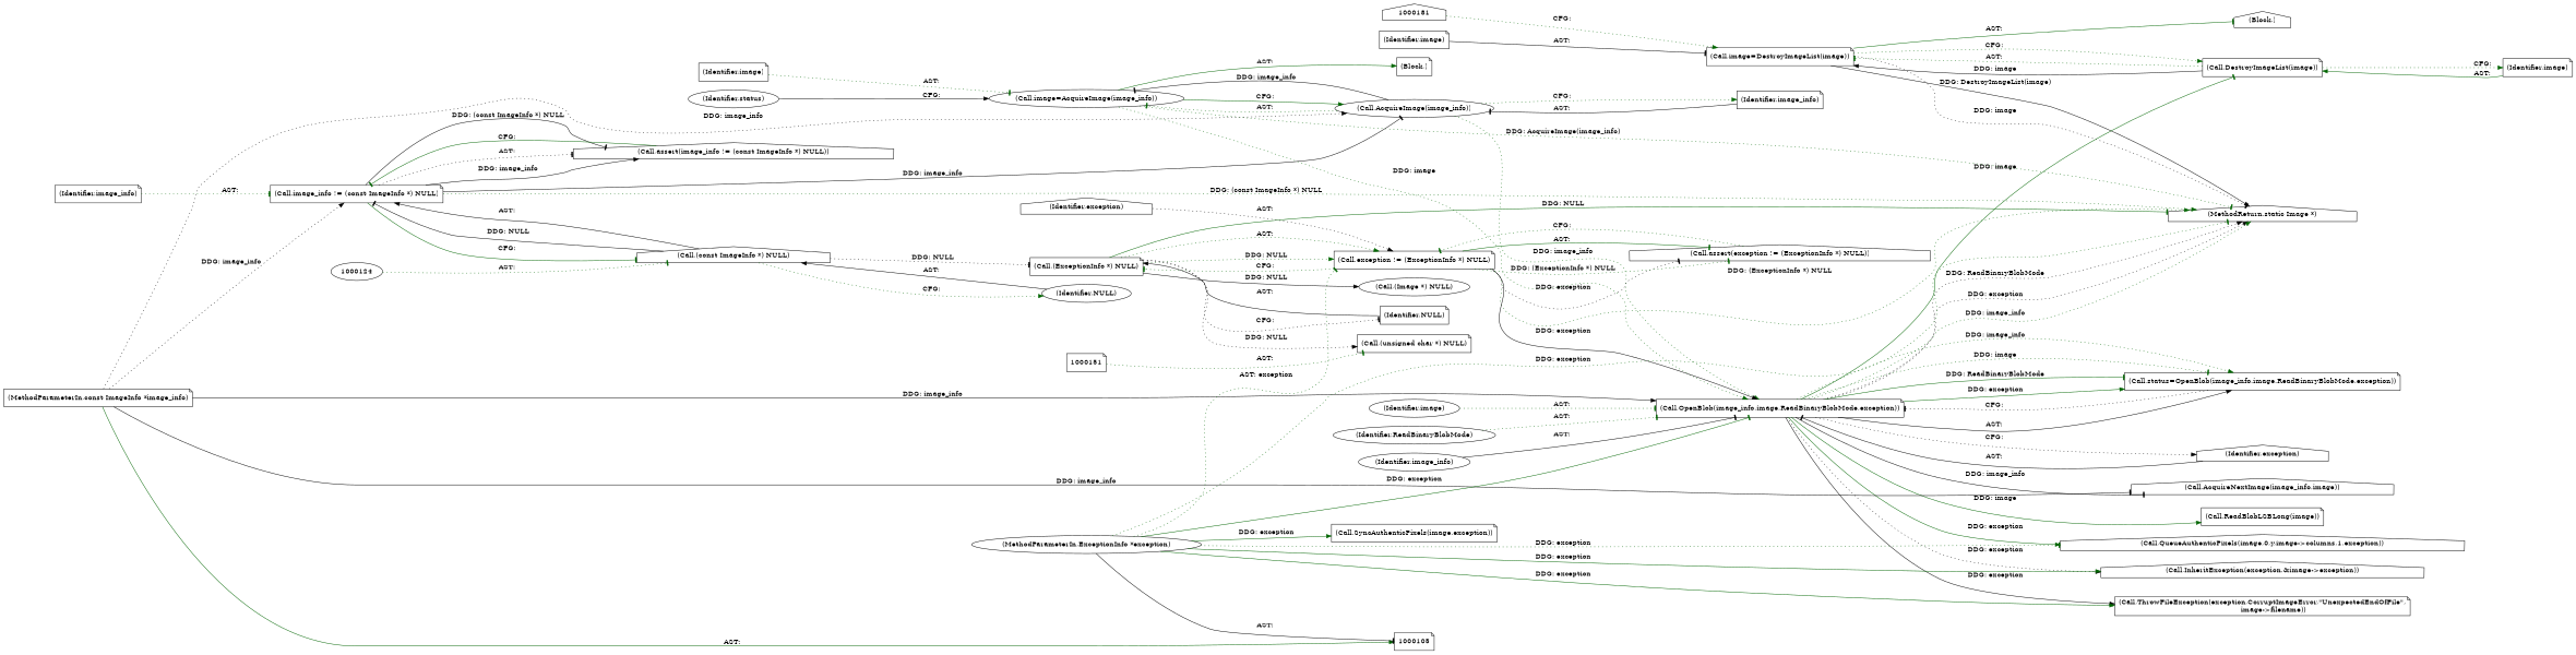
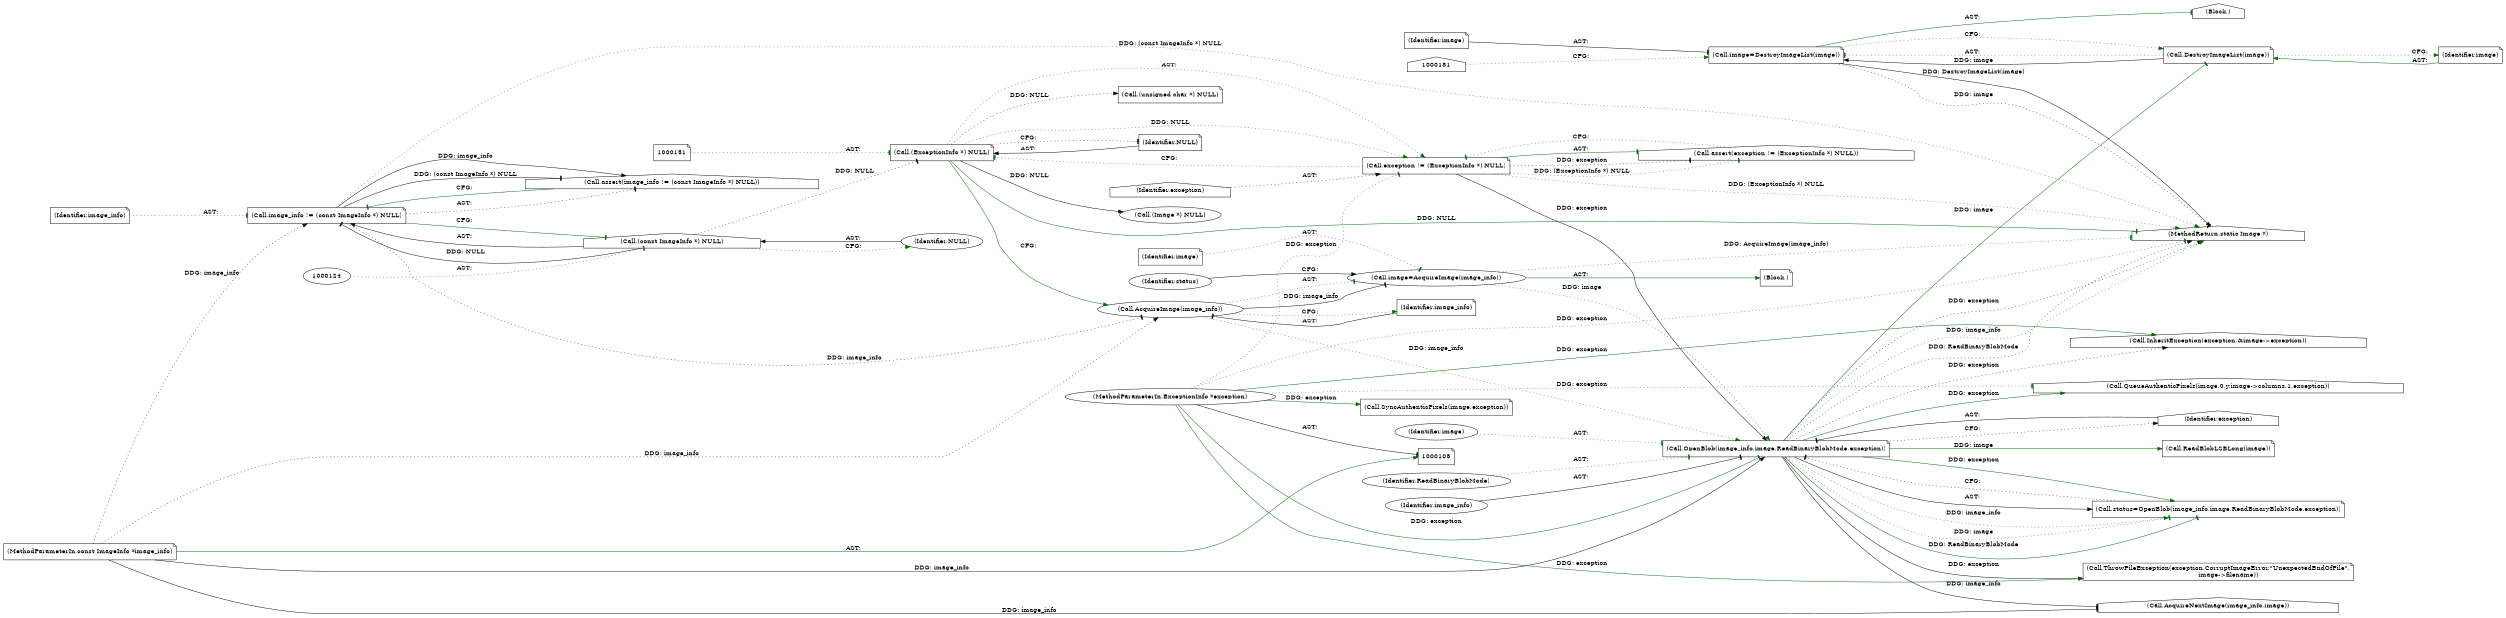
  digraph {
    rankdir=LR
    node [shape=note]
    edge [arrowhead=normal color=darkgreen style=dotted]
    n1 [label="(Call,image=DestroyImageList(image))"]
    n2 [label="(Call,DestroyImageList(image))"]
    n3 [label="(Block,)" shape=house]
    n4 [label="(MethodReturn,static Image *)" shape=house]
    n5 [label="(Identifier,image)"]
    n6 [label="(Call,OpenBlob(image_info,image,ReadBinaryBlobMode,exception))"]
    n7 [label="(Identifier,exception)" shape=house]
    n8 [label="(Call,ReadBlobLSBLong(image))"]
    n9 [label="(Call,status=OpenBlob(image_info,image,ReadBinaryBlobMode,exception))"]
    n10 [label="(Call,InheritException(exception,&image->exception))" shape=house]
    n11 [label="(Call,AcquireNextImage(image_info,image))" shape=house]
    n12 [label="(Call,QueueAuthenticPixels(image,0,y,image->columns,1,exception))" shape=house]
    n13 [label="(Call,ThrowFileException(exception,CorruptImageError,\"UnexpectedEndOfFile\",\n          image->filename))"]
    n14 [label="(Call,AcquireImage(image_info))" shape=ellipse]
    n15 [label="(Call,image=AcquireImage(image_info))" shape=ellipse]
    n16 [label="(Identifier,image_info)"]
    n17 [label="(Block,)"]
    n18 [label="(Call,image_info != (const ImageInfo *) NULL)"]
    n19 [label="(Call,(const ImageInfo *) NULL)" shape=house]
    n20 [label="(Call,assert(image_info != (const ImageInfo *) NULL))" shape=house]
    n21 [label="(Call,(ExceptionInfo *) NULL)"]
    n22 [label="(Identifier,NULL)" shape=ellipse]
    n23 [label="(MethodParameterIn,const ImageInfo *image_info)"]
    1000105
    n25 [label="(Call,exception != (ExceptionInfo *) NULL)"]
    n26 [label="(Identifier,NULL)"]
    n27 [label="(Call,(Image *) NULL)" shape=ellipse]
    n28 [label="(Call,(unsigned char *) NULL)"]
    n29 [label="(Call,assert(exception != (ExceptionInfo *) NULL))" shape=house]
    n30 [label="(MethodParameterIn,ExceptionInfo *exception)" shape=ellipse]
    n31 [label="(Call,SyncAuthenticPixels(image,exception))"]
    n32 [label="(Identifier,image_info)"]
    n33 [label="(Identifier,exception)" shape=house]
    n34 [label="(Identifier,ReadBinaryBlobMode)" shape=ellipse]
    n35 [label="(Identifier,image_info)" shape=ellipse]
    n36 [label="(Identifier,status)" shape=ellipse]
    n37 [label="(Identifier,image)"]
    n38 [label="(Identifier,image)"]
    n39 [label="(Identifier,image)" shape=ellipse]
    1000181 [shape=house]
    1000124 [shape=ellipse]
    1000151
    n1 -> n2 [label="CFG: "]
    n1 -> n3 [arrowhead=tee label="AST: " style=solid]
    n1 -> n4 [arrowhead=tee color=black label="DDG: image"]
    n1 -> n4 [color=black label="DDG: DestroyImageList(image)" style=solid]
    n2 -> n1 [arrowhead=tee label="AST: "]
    n2 -> n1 [color=black label="DDG: image" style=solid]
    n2 -> n5 [label="CFG: "]
    n5 -> n2 [label="AST: " style=solid]
    n6 -> n2 [arrowhead=tee label="DDG: image" style=solid]
    n6 -> n4 [color=black label="DDG: ReadBinaryBlobMode"]
    n6 -> n4 [color=black label="DDG: exception"]
    n6 -> n4 [label="DDG: image_info"]
    n6 -> n7 [color=black label="CFG: "]
    n6 -> n8 [label="DDG: image" style=solid]
    n6 -> n9 [color=black label="AST: " style=solid]
    n6 -> n9 [label="DDG: image_info"]
    n6 -> n9 [arrowhead=tee label="DDG: image"]
    n6 -> n9 [arrowhead=tee label="DDG: ReadBinaryBlobMode" style=solid]
    n6 -> n9 [label="DDG: exception" style=solid]
    n6 -> n10 [color=black label="DDG: exception"]
    n6 -> n11 [arrowhead=tee color=black label="DDG: image_info" style=solid]
    n6 -> n12 [label="DDG: exception" style=solid]
    n6 -> n13 [color=black label="DDG: exception" style=solid]
    n7 -> n6 [arrowhead=tee color=black label="AST: " style=solid]
    n9 -> n6 [arrowhead=tee color=black label="CFG: "]
    n14 -> n6 [label="DDG: image_info"]
    n14 -> n15 [arrowhead=tee label="AST: "]
    n14 -> n15 [arrowhead=tee color=black label="DDG: image_info" style=solid]
    n14 -> n16 [label="CFG: "]
    n15 -> n4 [arrowhead=tee label="DDG: AcquireImage(image_info)"]
    n15 -> n6 [label="DDG: image"]
-   n15 -> n14 [label="CFG: " style=solid]
+   n21 -> n14 [label="CFG: " style=solid]
    n15 -> n17 [label="AST: " style=solid]
    n16 -> n14 [arrowhead=tee color=black label="AST: " style=solid]
    n18 -> n4 [label="DDG: (const ImageInfo *) NULL"]
-   n18 -> n14 [arrowhead=tee color=black label="DDG: image_info" style=solid]
+   n18 -> n14 [arrowhead=tee color=black label="DDG: image_info"]
    n18 -> n19 [arrowhead=tee label="CFG: " style=solid]
    n18 -> n20 [arrowhead=tee color=black label="AST: "]
    n18 -> n20 [color=black label="DDG: image_info" style=solid]
    n18 -> n20 [arrowhead=tee color=black label="DDG: (const ImageInfo *) NULL" style=solid]
    n19 -> n18 [color=black label="AST: " style=solid]
    n19 -> n18 [arrowhead=tee color=black label="DDG: NULL" style=solid]
    n19 -> n21 [arrowhead=tee color=black label="DDG: NULL"]
    n19 -> n22 [label="CFG: "]
    n20 -> n18 [arrowhead=tee label="CFG: " style=solid]
    n21 -> n4 [arrowhead=tee label="DDG: NULL" style=solid]
    n21 -> n25 [label="AST: "]
    n21 -> n25 [label="DDG: NULL"]
    n21 -> n26 [arrowhead=tee color=black label="CFG: "]
    n21 -> n27 [color=black label="DDG: NULL" style=solid]
    n21 -> n28 [color=black label="DDG: NULL"]
    n22 -> n19 [color=black label="AST: " style=solid]
    n23 -> n6 [color=black label="DDG: image_info" style=solid]
    n23 -> n11 [arrowhead=tee color=black label="DDG: image_info" style=solid]
    n23 -> n14 [color=black label="DDG: image_info"]
    n23 -> n18 [color=black label="DDG: image_info"]
    n23 -> 1000105 [label="AST: " style=solid]
    n25 -> n4 [label="DDG: (ExceptionInfo *) NULL"]
    n25 -> n6 [color=black label="DDG: exception" style=solid]
    n25 -> n21 [arrowhead=tee label="CFG: "]
    n25 -> n29 [arrowhead=tee label="AST: " style=solid]
    n25 -> n29 [arrowhead=tee color=black label="DDG: exception"]
    n25 -> n29 [arrowhead=tee label="DDG: (ExceptionInfo *) NULL"]
    n26 -> n21 [color=black label="AST: " style=solid]
    n29 -> n25 [arrowhead=tee label="CFG: "]
    n30 -> n4 [arrowhead=tee label="DDG: exception"]
    n30 -> n6 [arrowhead=tee label="DDG: exception" style=solid]
    n30 -> n10 [label="DDG: exception" style=solid]
    n30 -> n12 [arrowhead=tee label="DDG: exception"]
    n30 -> n13 [label="DDG: exception" style=solid]
    n30 -> 1000105 [arrowhead=tee color=black label="AST: " style=solid]
-   n30 -> n25 [arrowhead=tee label="AST: exception"]
+   n30 -> n25 [arrowhead=tee label="DDG: exception"]
    n30 -> n31 [label="DDG: exception" style=solid]
    n32 -> n18 [arrowhead=tee label="AST: "]
    n33 -> n25 [color=black label="AST: "]
    n34 -> n6 [arrowhead=tee label="AST: "]
    n35 -> n6 [arrowhead=tee color=black label="AST: " style=solid]
    n36 -> n15 [color=black label="CFG: " style=solid]
    n37 -> n1 [arrowhead=tee color=black label="AST: " style=solid]
    n38 -> n15 [arrowhead=tee label="AST: "]
    n39 -> n6 [arrowhead=tee label="AST: "]
    1000181 -> n1 [label="CFG: "]
    1000124 -> n19 [arrowhead=tee label="AST: "]
-   1000151 -> n28 [arrowhead=tee label="AST: "]
+   1000151 -> n21 [arrowhead=tee label="AST: "]
  }
